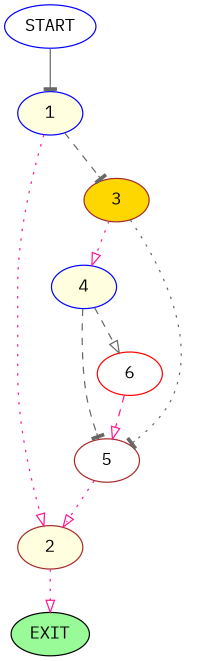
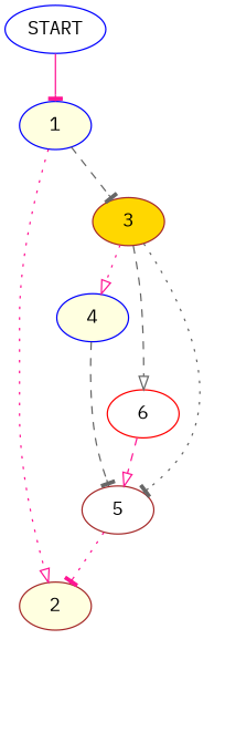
  digraph {
    fontname="IBM Plex Mono"
    node [color=blue fillcolor=white fontname="IBM Plex Mono" style=filled]
    edge [arrowhead=tee color=deeppink fontname="IBM Plex Mono" style=dotted]
    n1 [label=START]
    1 [fillcolor=lightyellow]
    2 [color=brown fillcolor=lightyellow]
    3 [color=brown fillcolor=gold]
-   n5 [color=black fillcolor=palegreen label=EXIT]
    4 [fillcolor=lightyellow]
    5 [color=brown]
    6 [color=red]
-   n1 -> 1 [color=gray40 style=solid]
+   n1 -> 1 [style=solid]
    1 -> 2 [arrowhead=onormal]
    1 -> 3 [color=gray40 style=dashed]
-   2 -> n5 [arrowhead=onormal]
    3 -> 4 [arrowhead=onormal]
    3 -> 5 [color=gray40]
-   4 -> 6 [arrowhead=onormal color=gray40 style=dashed]
+   3 -> 6 [arrowhead=onormal color=gray40 style=dashed]
    4 -> 5 [color=gray40 style=dashed]
-   5 -> 2 [arrowhead=onormal]
+   5 -> 2
    6 -> 5 [arrowhead=onormal style=dashed]
  }
